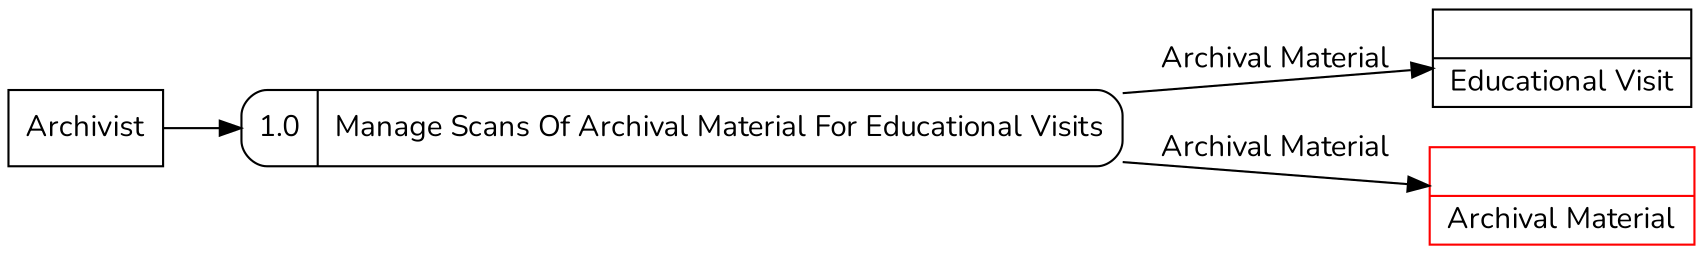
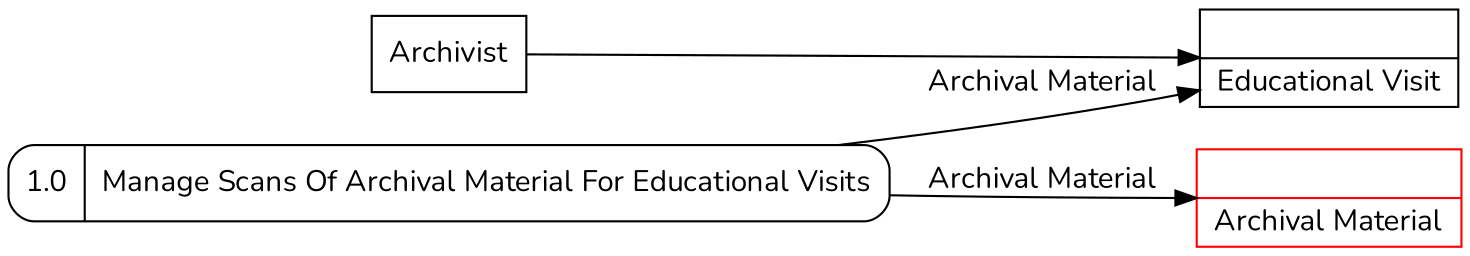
  digraph {
    fontname=Nunito
    rankdir=LR
    node [fontname=Nunito shape=record]
    edge [fontname=Nunito]
    n1 [label="<f0>  |<f1> Educational Visit "]
    n2 [color=red label="<f0>  |<f1> Archival Material "]
    n3 [label=Archivist shape=box]
    n4 [label="{<f0> 1.0|<f1> Manage Scans Of Archival Material For Educational Visits }" shape=Mrecord]
-   n3 -> n4
+   n3 -> n1
    n4 -> n1 [label="Archival Material"]
    n4 -> n2 [label="Archival Material"]
  }
